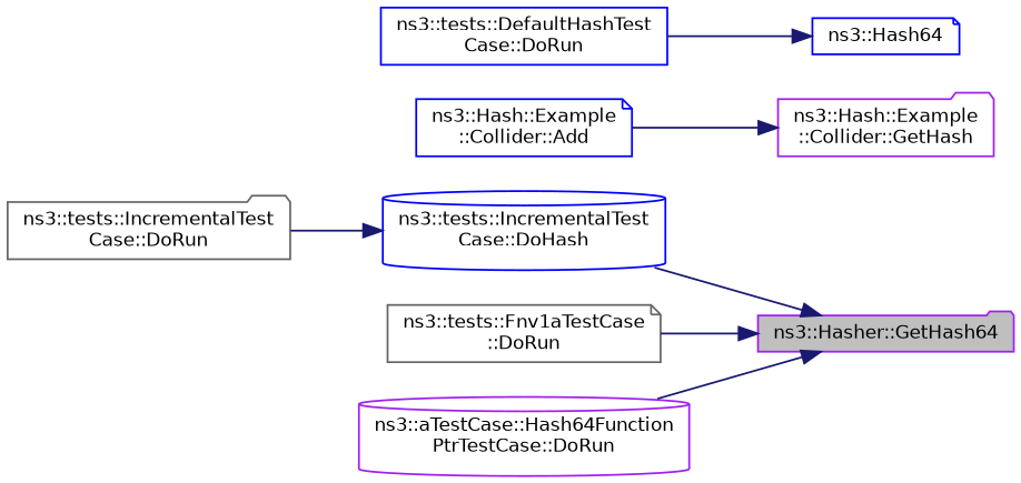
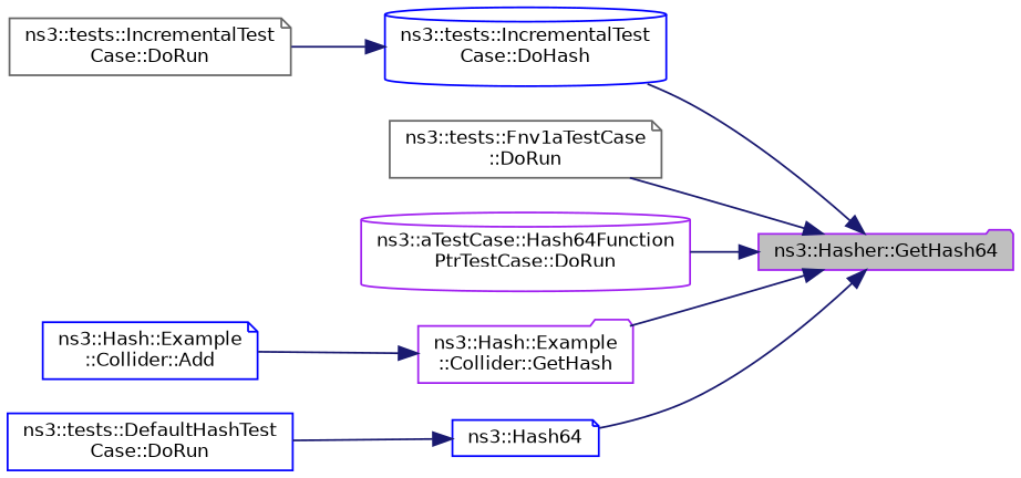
  digraph {
    rankdir=RL
    node [color=blue fillcolor=white fontname=Helvetica fontsize=10 shape=folder style=filled]
    edge [color=midnightblue dir=back fontname=Helvetica fontsize=10 labelfontname=Helvetica labelfontsize=10 style=solid]
    n1 [color=purple fillcolor=grey75 fontcolor=black height=0.2 label="ns3::Hasher::GetHash64" width=0.4]
    n2 [height=0.2 label="ns3::tests::IncrementalTest\lCase::DoHash" shape=cylinder width=0.4]
    n3 [color=gray40 height=0.2 label="ns3::tests::Fnv1aTestCase\l::DoRun" shape=note width=0.4]
    n4 [color=purple height=0.2 label="ns3::aTestCase::Hash64Function\lPtrTestCase::DoRun" shape=cylinder width=0.4]
    n5 [color=purple height=0.2 label="ns3::Hash::Example\l::Collider::GetHash" width=0.4]
    n6 [height=0.2 label="ns3::Hash64" shape=note width=0.4]
-   n7 [color=gray40 height=0.2 label="ns3::tests::IncrementalTest\lCase::DoRun" width=0.4]
+   n7 [color=gray40 height=0.2 label="ns3::tests::IncrementalTest\lCase::DoRun" shape=note width=0.4]
    n8 [height=0.2 label="ns3::Hash::Example\l::Collider::Add" shape=note width=0.4]
    n9 [height=0.2 label="ns3::tests::DefaultHashTest\lCase::DoRun" shape=box width=0.4]
    n1 -> n2
    n1 -> n3
    n1 -> n4
+   n1 -> n5
+   n1 -> n6
    n2 -> n7
    n5 -> n8
    n6 -> n9
  }
